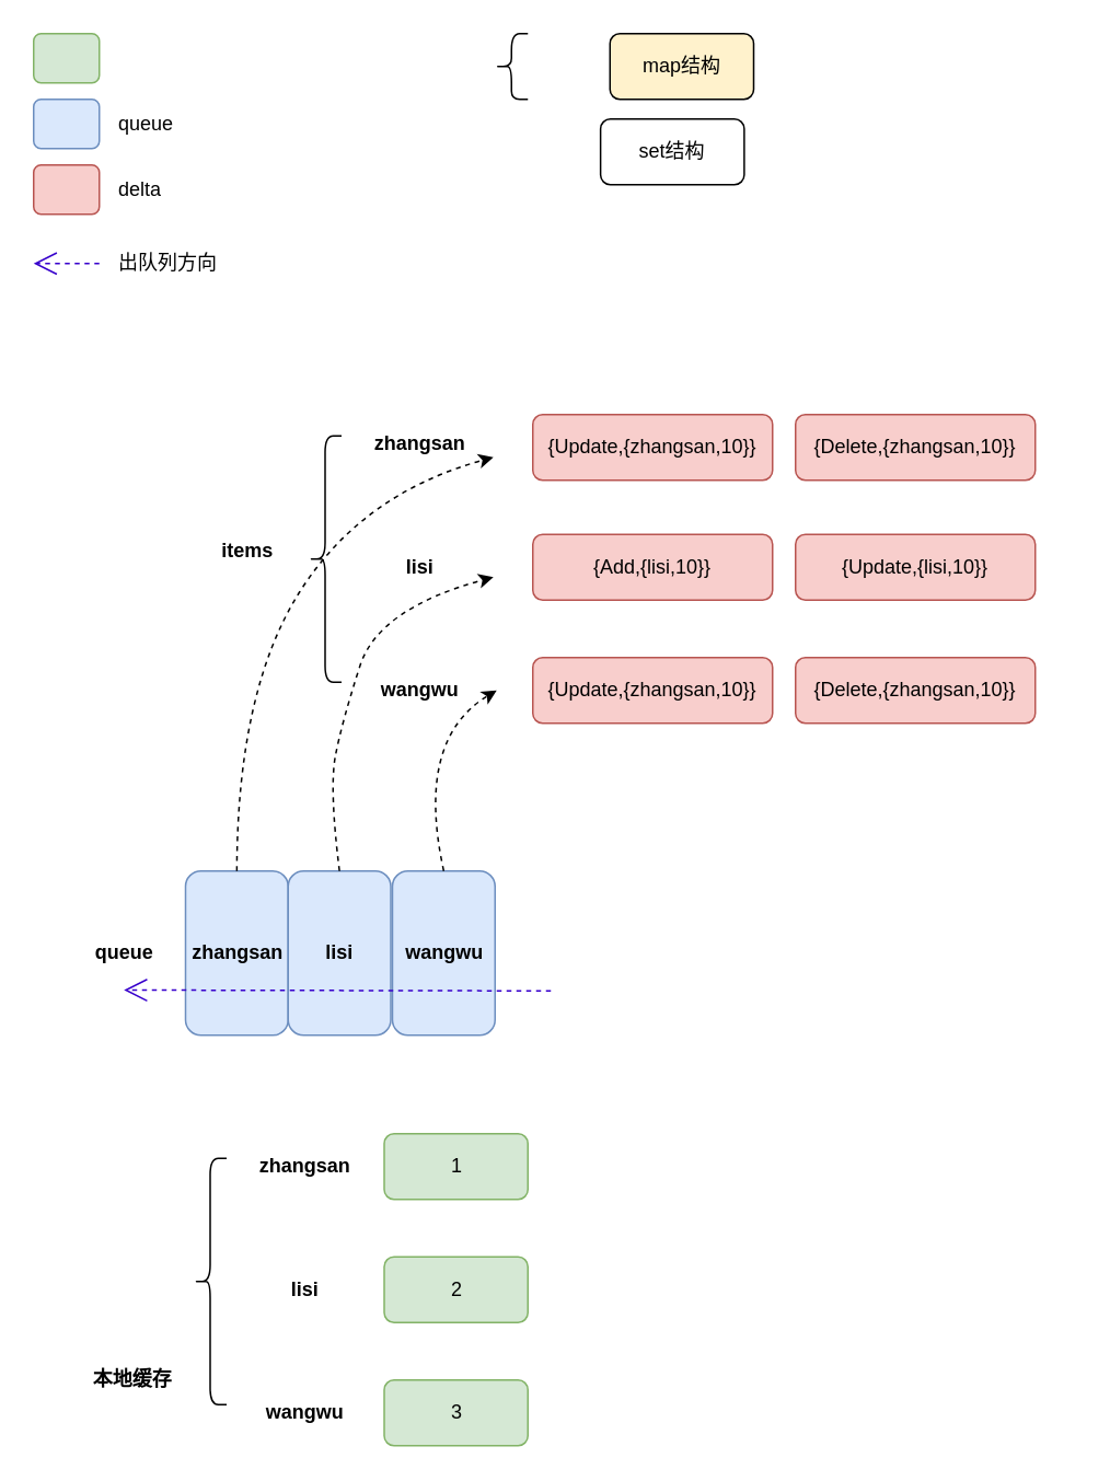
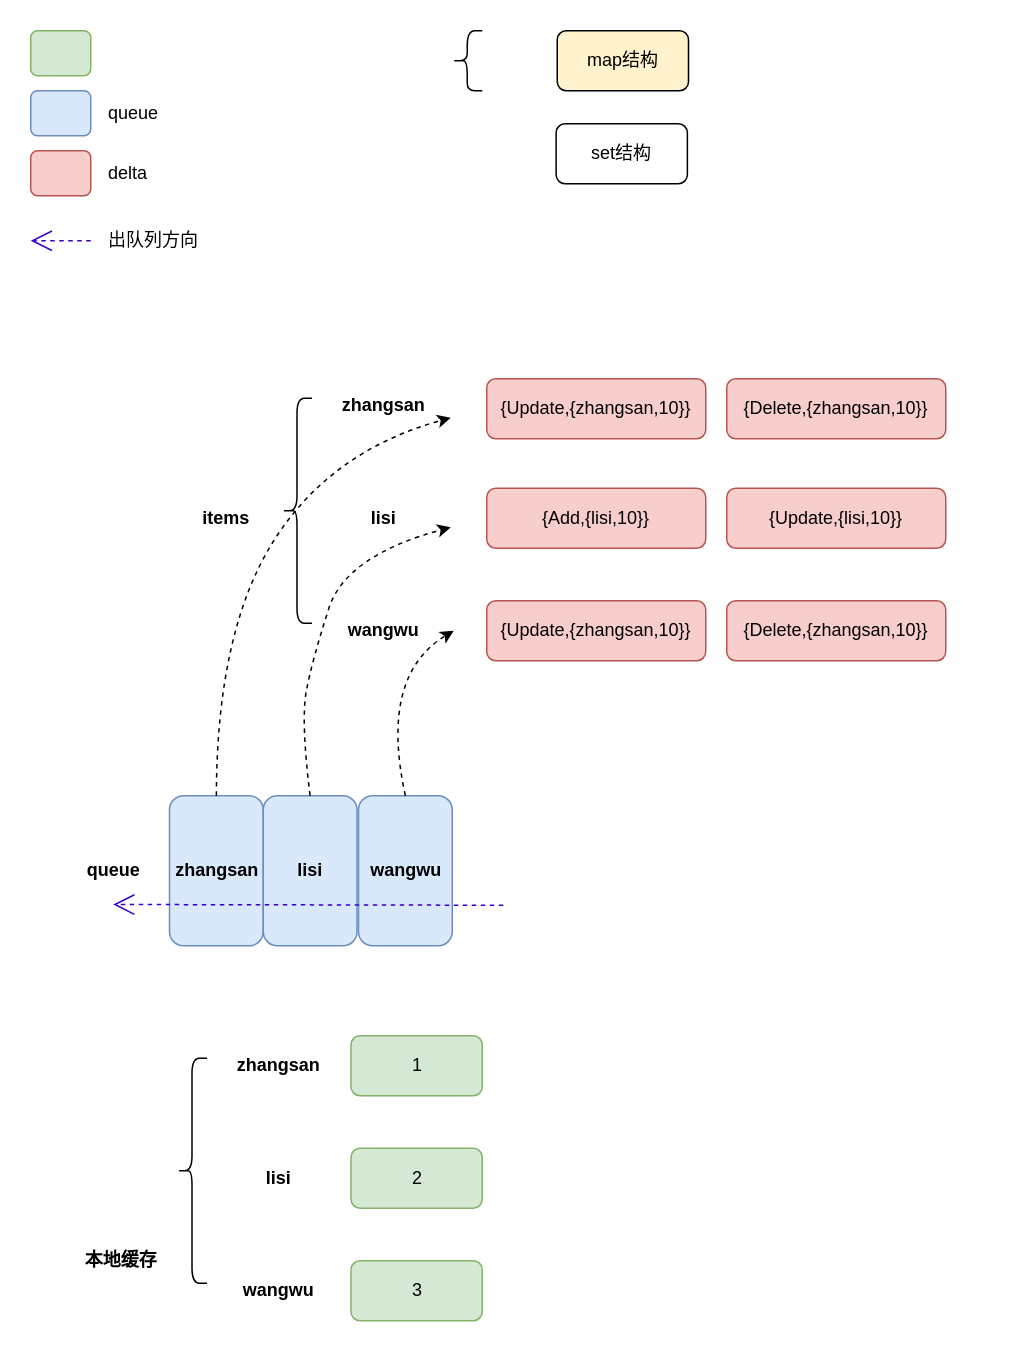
  <mxCell id="0" />
  <mxCell id="1" parent="0" />
  <mxCell id="2" value="" style="rounded=1;whiteSpace=wrap;html=1;fillColor=#d5e8d4;strokeColor=#82b366;" vertex="1" parent="1"><mxGeometry x="20" y="20" width="40" height="30" as="geometry" /></mxCell>
  <mxCell id="3" value="" style="rounded=1;whiteSpace=wrap;html=1;fillColor=#dae8fc;strokeColor=#6c8ebf;" vertex="1" parent="1"><mxGeometry x="20" y="60" width="40" height="30" as="geometry" /></mxCell>
  <mxCell id="4" value="" style="rounded=1;whiteSpace=wrap;html=1;fillColor=#f8cecc;strokeColor=#b85450;" vertex="1" parent="1"><mxGeometry x="20" y="100" width="40" height="30" as="geometry" /></mxCell>
  <mxCell id="5" value="queue" style="text;html=1;align=left;verticalAlign=middle;resizable=0;points=[];autosize=1;strokeColor=none;" vertex="1" parent="1"><mxGeometry x="70" y="65" width="50" height="20" as="geometry" /></mxCell>
  <mxCell id="6" value="delta" style="text;html=1;align=left;verticalAlign=middle;resizable=0;points=[];autosize=1;strokeColor=none;" vertex="1" parent="1"><mxGeometry x="70" y="105" width="40" height="20" as="geometry" /></mxCell>
  <mxCell id="7" value="" style="endArrow=open;dashed=1;endFill=0;endSize=12;html=1;fillColor=#6a00ff;strokeColor=#3700CC;" edge="1" parent="1"><mxGeometry width="160" relative="1" as="geometry"><mxPoint x="60" y="160" as="sourcePoint" /><mxPoint x="20" y="160" as="targetPoint" /></mxGeometry></mxCell>
  <mxCell id="8" value="出队列方向" style="text;html=1;align=left;verticalAlign=middle;resizable=0;points=[];autosize=1;strokeColor=none;" vertex="1" parent="1"><mxGeometry x="70" y="150" width="80" height="20" as="geometry" /></mxCell>
  <mxCell id="9" value="" style="shape=curlyBracket;whiteSpace=wrap;html=1;rounded=1;" vertex="1" parent="1"><mxGeometry x="301" y="20" width="20" height="40" as="geometry" /></mxCell>
  <mxCell id="10" value="" style="shape=image;html=1;verticalAlign=top;verticalLabelPosition=bottom;labelBackgroundColor=#ffffff;imageAspect=0;aspect=fixed;image=https://cdn0.iconfinder.com/data/icons/elysium-icons/24/Bracket_Left.png" vertex="1" parent="1"><mxGeometry x="300" y="260" width="24" height="24" as="geometry" /></mxCell>
  <mxCell id="11" value="" style="shape=image;html=1;verticalAlign=top;verticalLabelPosition=bottom;labelBackgroundColor=#ffffff;imageAspect=0;aspect=fixed;image=https://cdn0.iconfinder.com/data/icons/elysium-icons/24/Bracket_Right.png" vertex="1" parent="1"><mxGeometry x="630" y="260" width="24" height="24" as="geometry" /></mxCell>
  <mxCell id="12" value="map结构" style="rounded=1;whiteSpace=wrap;html=1;fillColor=#fff2cc;" vertex="1" parent="1"><mxGeometry x="371" y="20" width="87.5" height="40" as="geometry" /></mxCell>
- <mxCell id="13" value="set结构" style="rounded=1;whiteSpace=wrap;html=1;" vertex="1" parent="1"><mxGeometry x="365.25" y="72" width="87.5" height="40" as="geometry" /></mxCell>
+ <mxCell id="13" value="set结构" style="rounded=1;whiteSpace=wrap;html=1;" vertex="1" parent="1"><mxGeometry x="370.25" y="82" width="87.5" height="40" as="geometry" /></mxCell>
  <mxCell id="14" value="" style="shape=curlyBracket;whiteSpace=wrap;html=1;rounded=1;" vertex="1" parent="1"><mxGeometry x="117.5" y="705" width="20" height="150" as="geometry" /></mxCell>
  <mxCell id="15" value="1" style="rounded=1;whiteSpace=wrap;html=1;fillColor=#d5e8d4;strokeColor=#82b366;" vertex="1" parent="1"><mxGeometry x="233.5" y="690" width="87.5" height="40" as="geometry" /></mxCell>
  <mxCell id="16" value="2" style="rounded=1;whiteSpace=wrap;html=1;fillColor=#d5e8d4;strokeColor=#82b366;" vertex="1" parent="1"><mxGeometry x="233.5" y="765" width="87.5" height="40" as="geometry" /></mxCell>
  <mxCell id="17" value="3" style="rounded=1;whiteSpace=wrap;html=1;fillColor=#d5e8d4;strokeColor=#82b366;" vertex="1" parent="1"><mxGeometry x="233.5" y="840" width="87.5" height="40" as="geometry" /></mxCell>
  <mxCell id="18" value="本地缓存" style="text;html=1;align=center;verticalAlign=middle;resizable=0;points=[];autosize=1;strokeColor=none;fontStyle=1" vertex="1" parent="1"><mxGeometry x="50" y="830" width="60" height="20" as="geometry" /></mxCell>
  <mxCell id="19" value="zhangsan" style="text;html=1;align=center;verticalAlign=middle;resizable=0;points=[];autosize=1;strokeColor=none;fontStyle=1" vertex="1" parent="1"><mxGeometry x="150" y="700" width="70" height="20" as="geometry" /></mxCell>
  <mxCell id="20" value="lisi" style="text;html=1;align=center;verticalAlign=middle;resizable=0;points=[];autosize=1;strokeColor=none;fontStyle=1" vertex="1" parent="1"><mxGeometry x="170" y="775" width="30" height="20" as="geometry" /></mxCell>
  <mxCell id="21" value="wangwu" style="text;html=1;align=center;verticalAlign=middle;resizable=0;points=[];autosize=1;strokeColor=none;fontStyle=1" vertex="1" parent="1"><mxGeometry x="155" y="850" width="60" height="20" as="geometry" /></mxCell>
  <mxCell id="22" value="&lt;b&gt;zhangsan&lt;/b&gt;" style="rounded=1;whiteSpace=wrap;html=1;fillColor=#dae8fc;strokeColor=#6c8ebf;" vertex="1" parent="1"><mxGeometry x="112.5" y="530" width="62.5" height="100" as="geometry" /></mxCell>
  <mxCell id="23" value="&lt;b&gt;lisi&lt;/b&gt;" style="rounded=1;whiteSpace=wrap;html=1;fillColor=#dae8fc;strokeColor=#6c8ebf;" vertex="1" parent="1"><mxGeometry x="175" y="530" width="62.5" height="100" as="geometry" /></mxCell>
  <mxCell id="24" value="&lt;b&gt;wangwu&lt;/b&gt;" style="rounded=1;whiteSpace=wrap;html=1;fillColor=#dae8fc;strokeColor=#6c8ebf;" vertex="1" parent="1"><mxGeometry x="238.5" y="530" width="62.5" height="100" as="geometry" /></mxCell>
  <mxCell id="25" value="" style="endArrow=open;dashed=1;endFill=0;endSize=12;html=1;fillColor=#6a00ff;strokeColor=#3700CC;" edge="1" parent="1"><mxGeometry width="160" relative="1" as="geometry"><mxPoint x="335" y="603" as="sourcePoint" /><mxPoint x="75" y="602.5" as="targetPoint" /></mxGeometry></mxCell>
  <mxCell id="26" value="queue" style="text;html=1;align=center;verticalAlign=middle;resizable=0;points=[];autosize=1;strokeColor=none;fontStyle=1" vertex="1" parent="1"><mxGeometry x="50" y="570" width="50" height="20" as="geometry" /></mxCell>
  <mxCell id="27" value="" style="shape=curlyBracket;whiteSpace=wrap;html=1;rounded=1;" vertex="1" parent="1"><mxGeometry x="187.5" y="265" width="20" height="150" as="geometry" /></mxCell>
  <mxCell id="28" value="{Update,{zhangsan,10}}" style="rounded=1;whiteSpace=wrap;html=1;fillColor=#f8cecc;strokeColor=#b85450;" vertex="1" parent="1"><mxGeometry x="324" y="252" width="146" height="40" as="geometry" /></mxCell>
- <mxCell id="29" value="items" style="text;html=1;align=center;verticalAlign=middle;resizable=0;points=[];autosize=1;strokeColor=none;fontStyle=1" vertex="1" parent="1"><mxGeometry x="125" y="325" width="50" height="20" as="geometry" /></mxCell>
+ <mxCell id="29" value="items" style="text;html=1;align=center;verticalAlign=middle;resizable=0;points=[];autosize=1;strokeColor=none;fontStyle=1" vertex="1" parent="1"><mxGeometry x="125" y="335" width="50" height="20" as="geometry" /></mxCell>
  <mxCell id="30" value="zhangsan" style="text;html=1;align=center;verticalAlign=middle;resizable=0;points=[];autosize=1;strokeColor=none;fontStyle=1" vertex="1" parent="1"><mxGeometry x="220" y="260" width="70" height="20" as="geometry" /></mxCell>
  <mxCell id="31" value="lisi" style="text;html=1;align=center;verticalAlign=middle;resizable=0;points=[];autosize=1;strokeColor=none;fontStyle=1" vertex="1" parent="1"><mxGeometry x="240" y="335" width="30" height="20" as="geometry" /></mxCell>
  <mxCell id="32" value="wangwu" style="text;html=1;align=center;verticalAlign=middle;resizable=0;points=[];autosize=1;strokeColor=none;fontStyle=1" vertex="1" parent="1"><mxGeometry x="225" y="410" width="60" height="20" as="geometry" /></mxCell>
  <mxCell id="33" value="{Delete,{zhangsan,10}}" style="rounded=1;whiteSpace=wrap;html=1;fillColor=#f8cecc;strokeColor=#b85450;" vertex="1" parent="1"><mxGeometry x="484" y="252" width="146" height="40" as="geometry" /></mxCell>
  <mxCell id="34" value="" style="shape=image;html=1;verticalAlign=top;verticalLabelPosition=bottom;labelBackgroundColor=#ffffff;imageAspect=0;aspect=fixed;image=https://cdn0.iconfinder.com/data/icons/elysium-icons/24/Bracket_Left.png" vertex="1" parent="1"><mxGeometry x="300" y="333" width="24" height="24" as="geometry" /></mxCell>
  <mxCell id="35" value="" style="shape=image;html=1;verticalAlign=top;verticalLabelPosition=bottom;labelBackgroundColor=#ffffff;imageAspect=0;aspect=fixed;image=https://cdn0.iconfinder.com/data/icons/elysium-icons/24/Bracket_Right.png" vertex="1" parent="1"><mxGeometry x="630" y="333" width="24" height="24" as="geometry" /></mxCell>
  <mxCell id="36" value="{Add,{lisi,10}}" style="rounded=1;whiteSpace=wrap;html=1;fillColor=#f8cecc;strokeColor=#b85450;" vertex="1" parent="1"><mxGeometry x="324" y="325" width="146" height="40" as="geometry" /></mxCell>
  <mxCell id="37" value="{Update,{lisi,10}}" style="rounded=1;whiteSpace=wrap;html=1;fillColor=#f8cecc;strokeColor=#b85450;" vertex="1" parent="1"><mxGeometry x="484" y="325" width="146" height="40" as="geometry" /></mxCell>
  <mxCell id="38" value="" style="shape=image;html=1;verticalAlign=top;verticalLabelPosition=bottom;labelBackgroundColor=#ffffff;imageAspect=0;aspect=fixed;image=https://cdn0.iconfinder.com/data/icons/elysium-icons/24/Bracket_Left.png" vertex="1" parent="1"><mxGeometry x="300" y="408" width="24" height="24" as="geometry" /></mxCell>
  <mxCell id="39" value="" style="shape=image;html=1;verticalAlign=top;verticalLabelPosition=bottom;labelBackgroundColor=#ffffff;imageAspect=0;aspect=fixed;image=https://cdn0.iconfinder.com/data/icons/elysium-icons/24/Bracket_Right.png" vertex="1" parent="1"><mxGeometry x="630" y="408" width="24" height="24" as="geometry" /></mxCell>
  <mxCell id="40" value="{Update,{zhangsan,10}}" style="rounded=1;whiteSpace=wrap;html=1;fillColor=#f8cecc;strokeColor=#b85450;" vertex="1" parent="1"><mxGeometry x="324" y="400" width="146" height="40" as="geometry" /></mxCell>
  <mxCell id="41" value="{Delete,{zhangsan,10}}" style="rounded=1;whiteSpace=wrap;html=1;fillColor=#f8cecc;strokeColor=#b85450;" vertex="1" parent="1"><mxGeometry x="484" y="400" width="146" height="40" as="geometry" /></mxCell>
  <mxCell id="42" value="" style="curved=1;endArrow=classic;html=1;entryX=0;entryY=0.75;entryDx=0;entryDy=0;exitX=0.5;exitY=0;exitDx=0;exitDy=0;dashed=1;" edge="1" parent="1" source="22" target="10"><mxGeometry width="50" height="50" relative="1" as="geometry"><mxPoint x="140" y="490" as="sourcePoint" /><mxPoint x="190" y="440" as="targetPoint" /><Array as="points"><mxPoint x="144" y="420" /><mxPoint x="220" y="300" /></Array></mxGeometry></mxCell>
  <mxCell id="43" value="" style="curved=1;endArrow=classic;html=1;dashed=1;entryX=0;entryY=0.75;entryDx=0;entryDy=0;exitX=0.5;exitY=0;exitDx=0;exitDy=0;" edge="1" parent="1" source="23" target="34"><mxGeometry width="50" height="50" relative="1" as="geometry"><mxPoint x="207.5" y="490" as="sourcePoint" /><mxPoint x="257.5" y="440" as="targetPoint" /><Array as="points"><mxPoint x="200" y="480" /><mxPoint x="207.5" y="440" /><mxPoint x="230" y="370" /></Array></mxGeometry></mxCell>
  <mxCell id="44" value="" style="curved=1;endArrow=classic;html=1;dashed=1;exitX=0.5;exitY=0;exitDx=0;exitDy=0;" edge="1" parent="1" source="24"><mxGeometry width="50" height="50" relative="1" as="geometry"><mxPoint x="252.25" y="500" as="sourcePoint" /><mxPoint x="302" y="420" as="targetPoint" /><Array as="points"><mxPoint x="252.25" y="450" /></Array></mxGeometry></mxCell>
